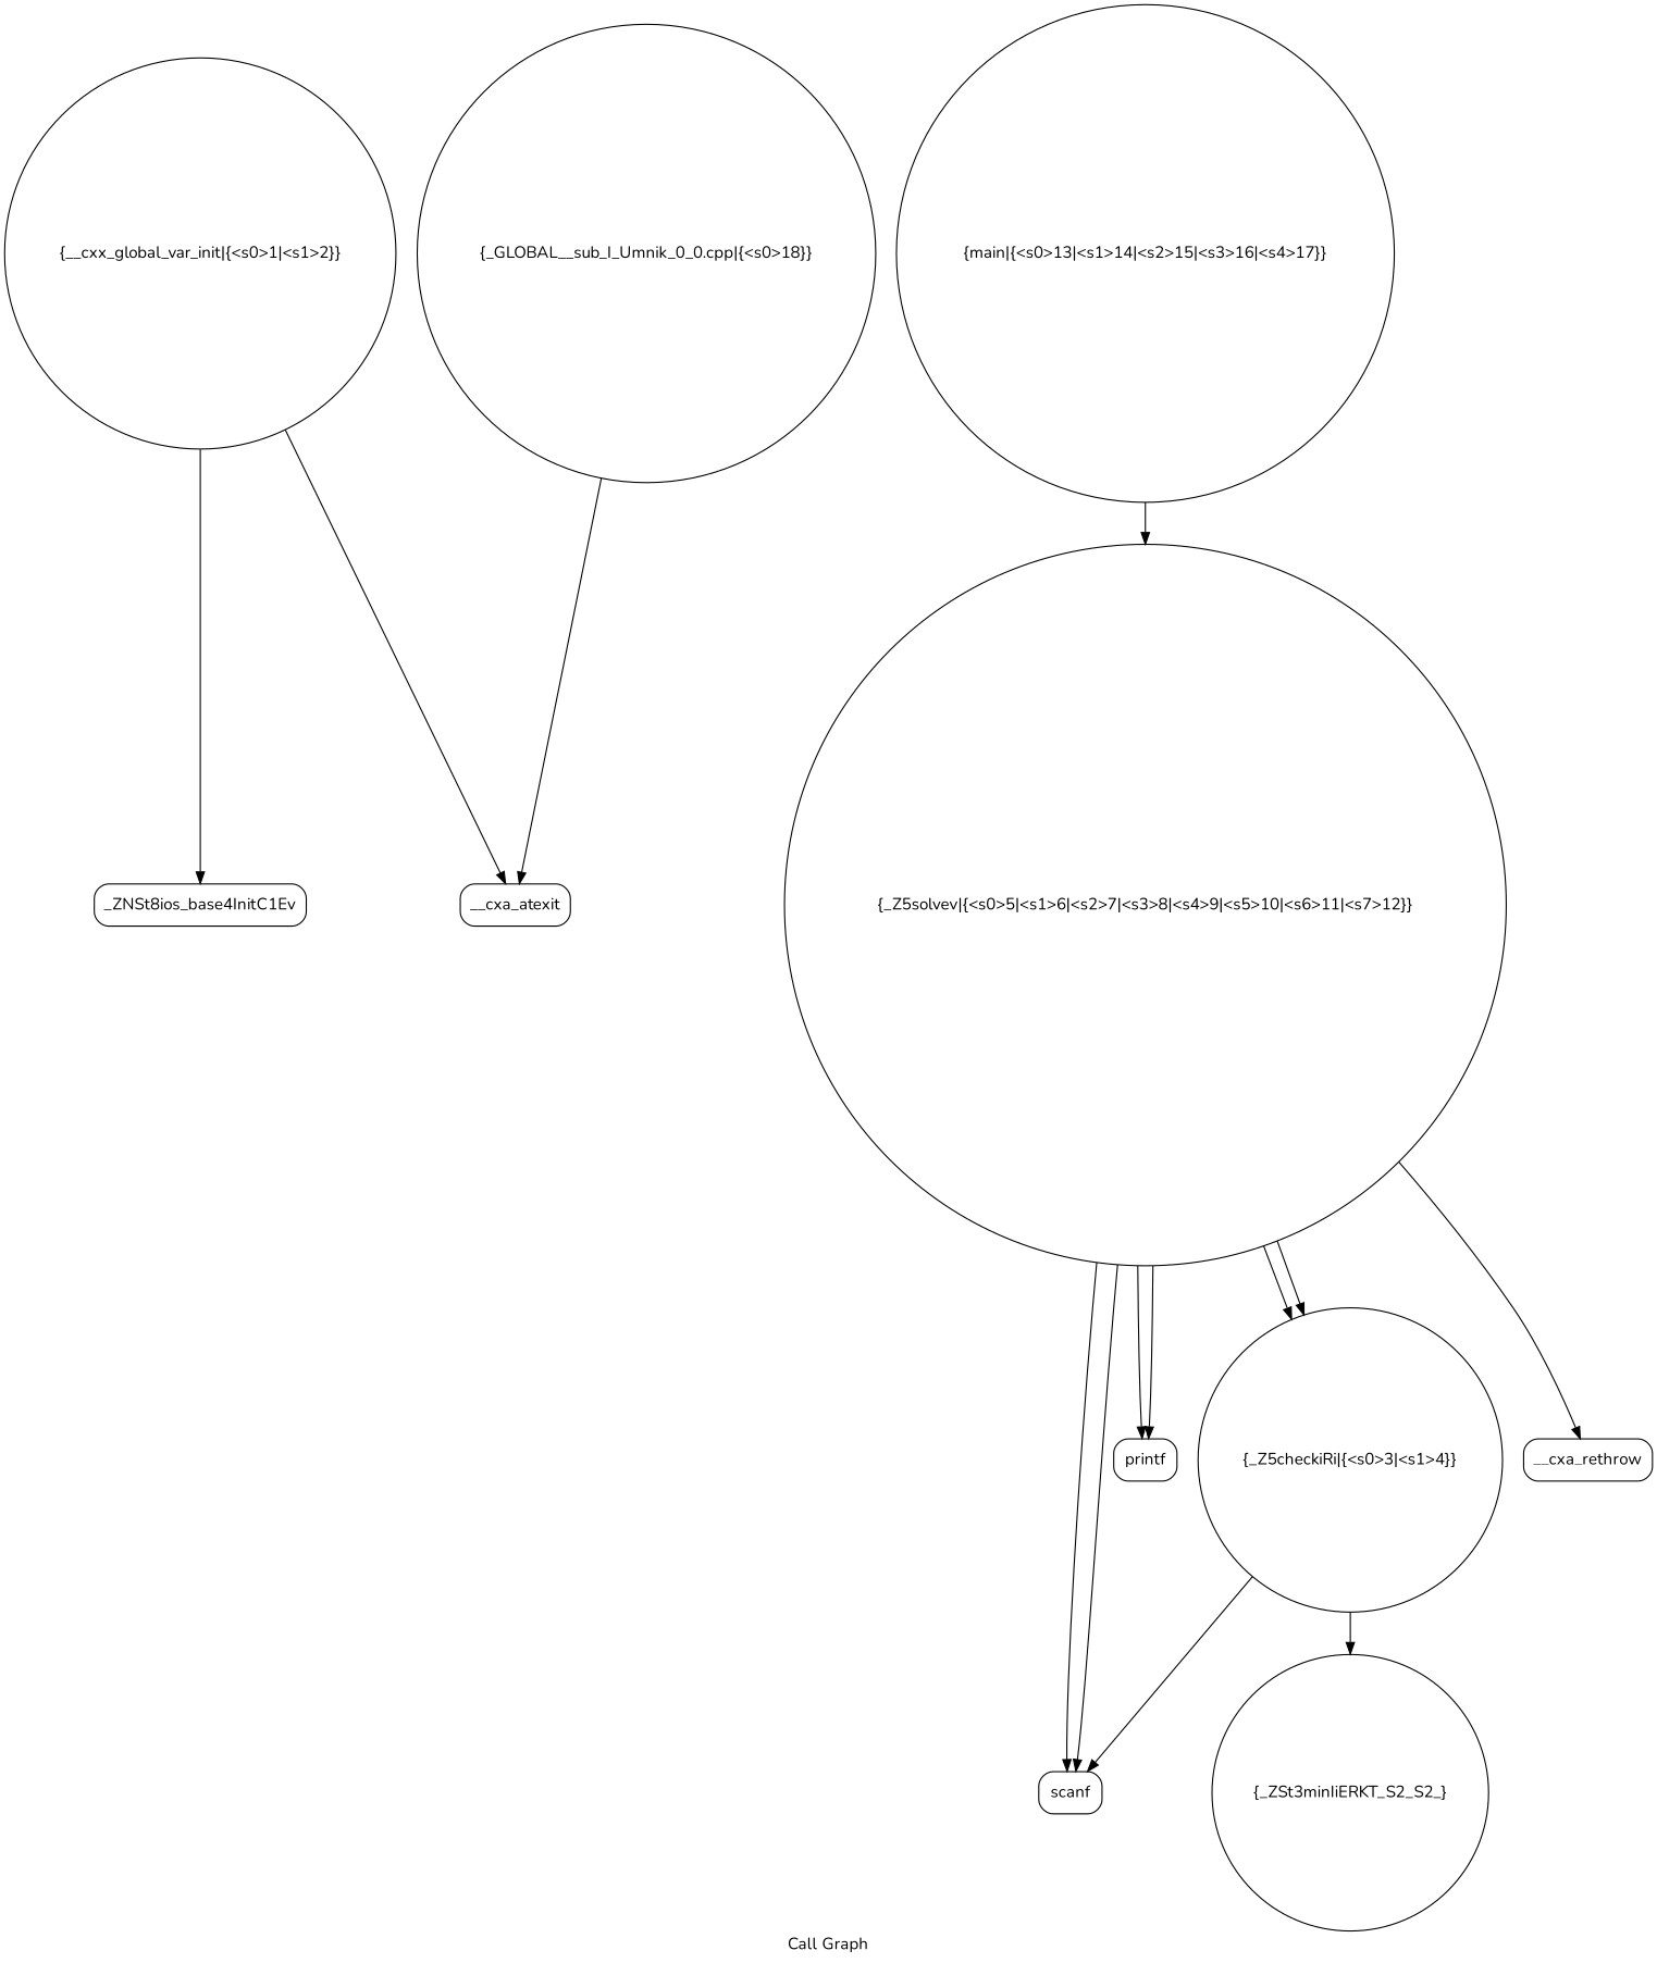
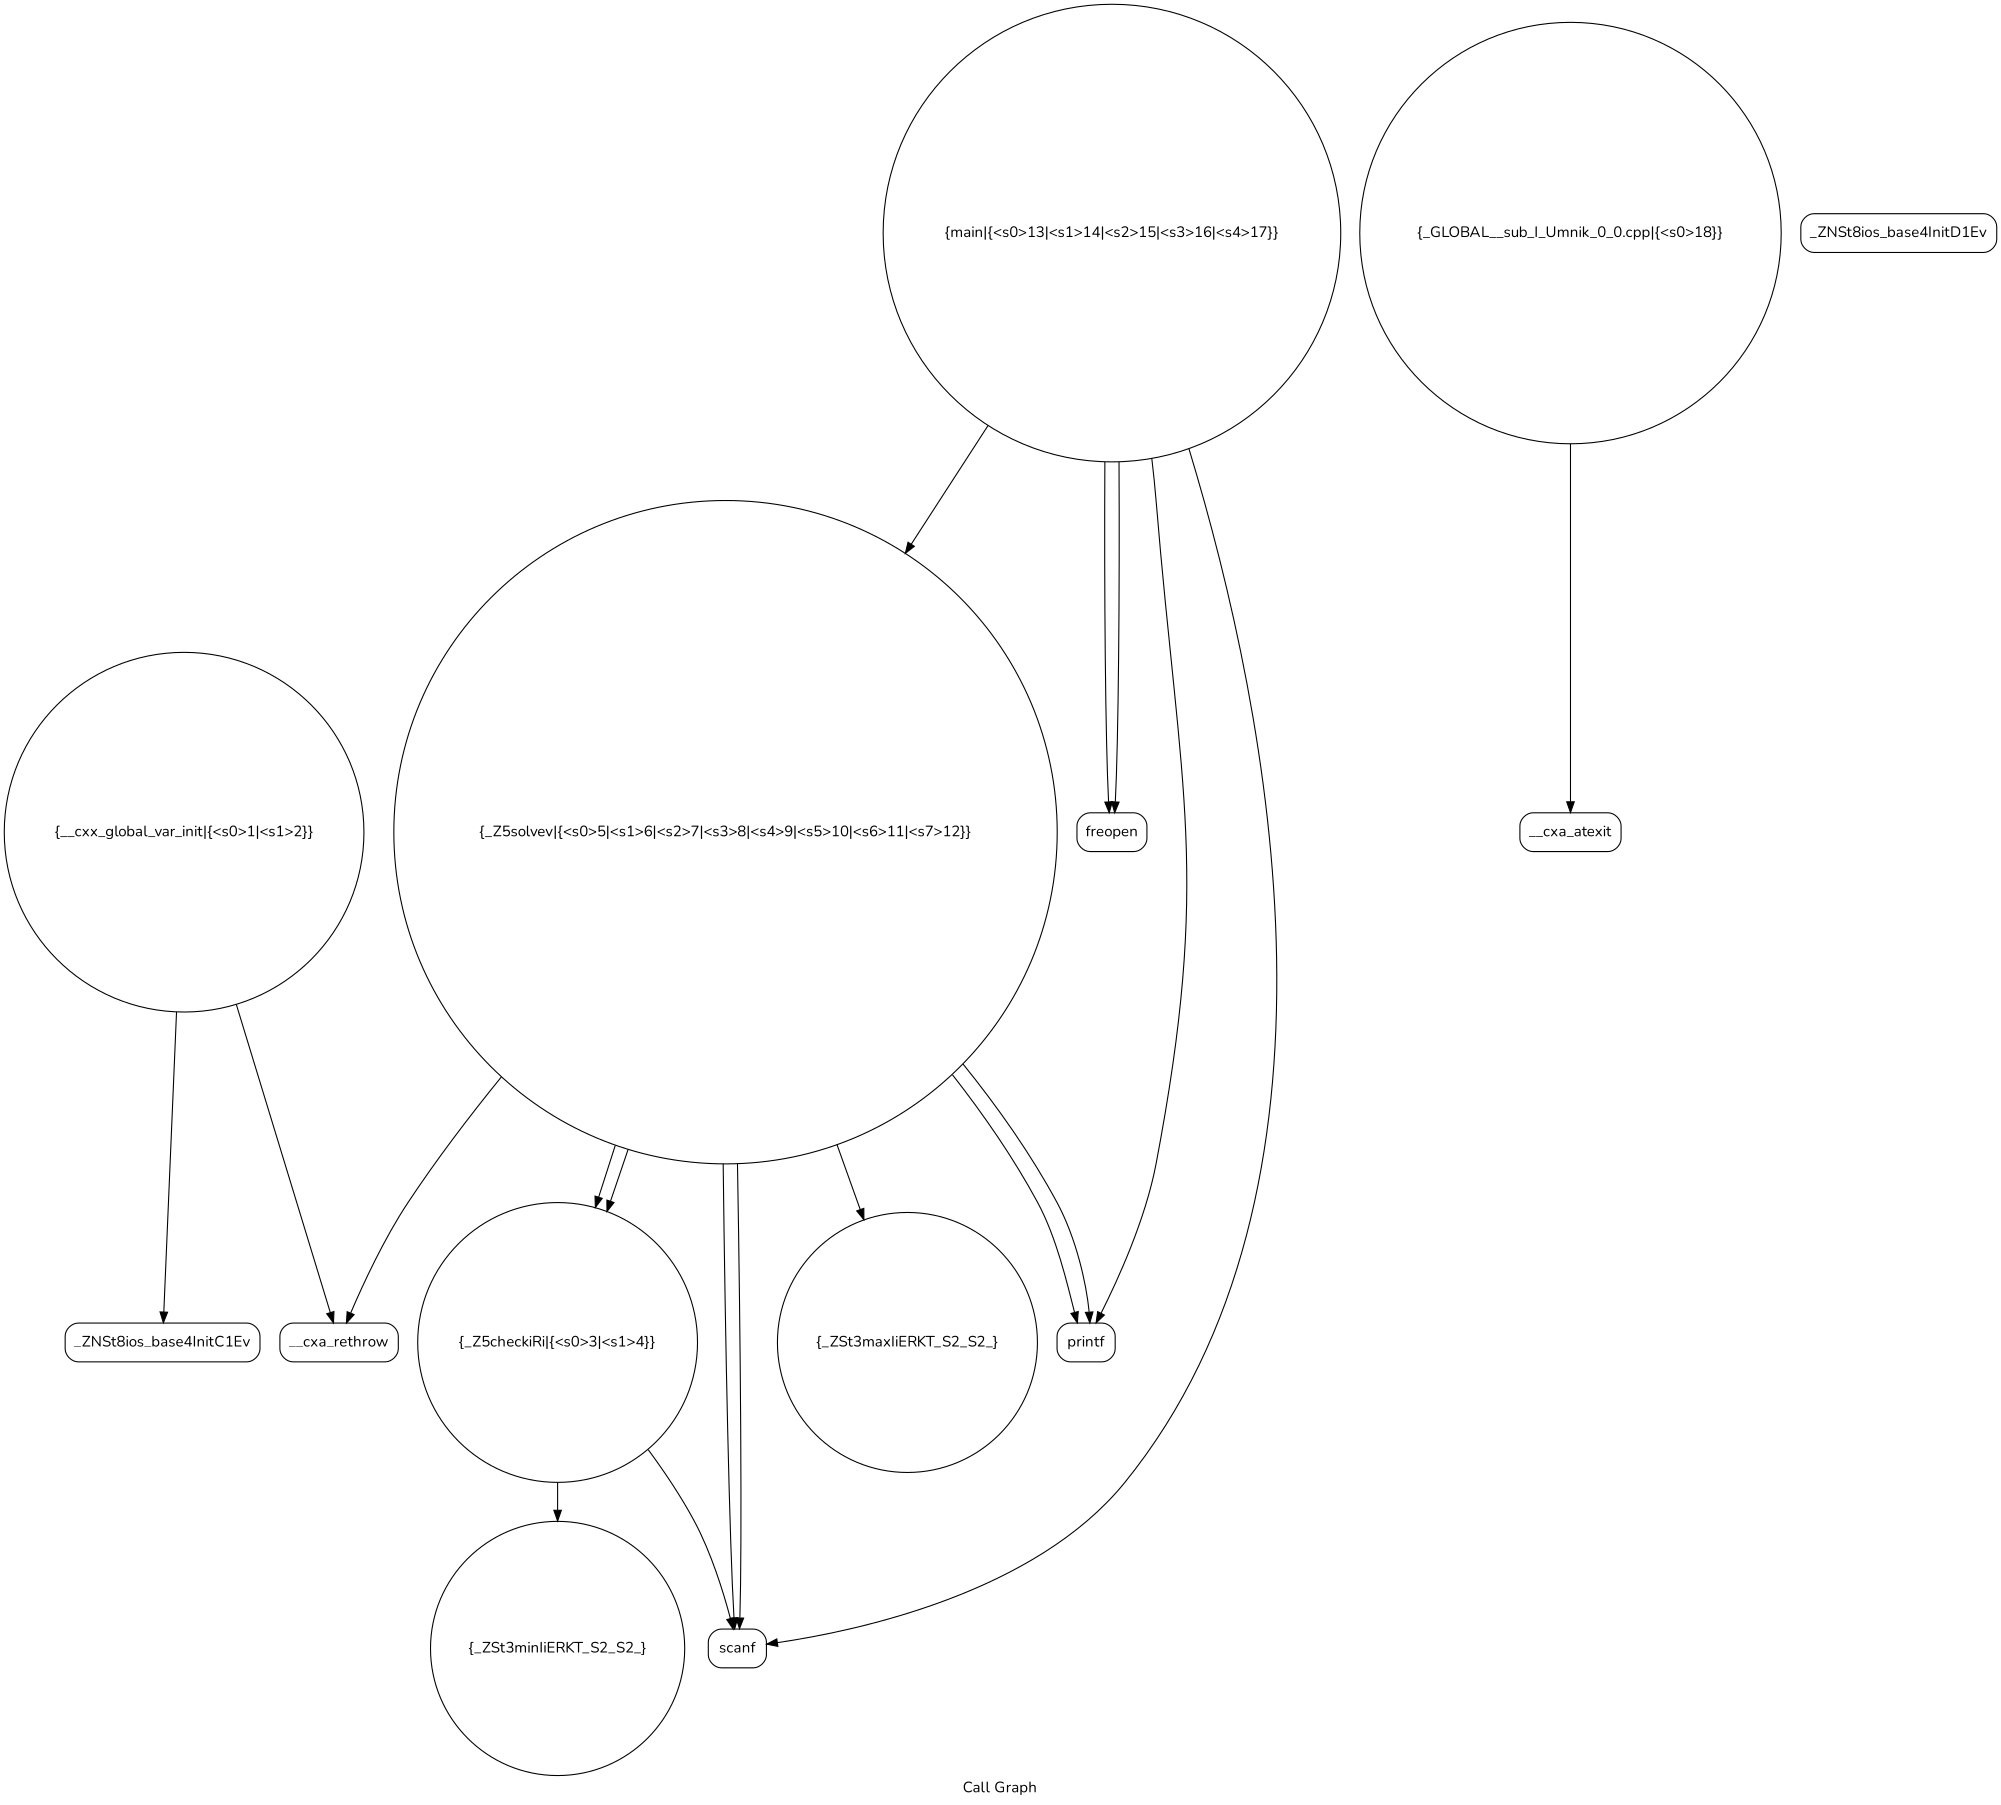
  digraph {
    fontname=Nunito
    label="Call Graph"
    node [fontname=Nunito shape=circle]
    edge [color=black fontname=Nunito tailport=s0]
    n1 [label="{__cxx_global_var_init|{<s0>1|<s1>2}}"]
    n2 [label="{_ZNSt8ios_base4InitC1Ev}" shape=Mrecord]
    n3 [label="{__cxa_atexit}" shape=Mrecord]
    n4 [label="{_Z5solvev|{<s0>5|<s1>6|<s2>7|<s3>8|<s4>9|<s5>10|<s6>11|<s7>12}}"]
    n5 [label="{scanf}" shape=Mrecord]
+   n6 [label="{_ZSt3maxIiERKT_S2_S2_}"]
    n7 [label="{printf}" shape=Mrecord]
    n8 [label="{_Z5checkiRi|{<s0>3|<s1>4}}"]
    n9 [label="{__cxa_rethrow}" shape=Mrecord]
    n10 [label="{_ZSt3minIiERKT_S2_S2_}"]
+   n11 [label="{_ZNSt8ios_base4InitD1Ev}" shape=Mrecord]
    n12 [label="{main|{<s0>13|<s1>14|<s2>15|<s3>16|<s4>17}}"]
+   n13 [label="{freopen}" shape=Mrecord]
    n14 [label="{_GLOBAL__sub_I_Umnik_0_0.cpp|{<s0>18}}"]
    n1 -> n2
-   n1 -> n3 [tailport=s1]
+   n1 -> n9 [tailport=s1]
    n4 -> n5
    n4 -> n5 [tailport=s1]
+   n4 -> n6 [tailport=s2]
    n4 -> n7 [tailport=s3]
    n4 -> n7 [tailport=s7]
    n4 -> n8 [tailport=s4]
    n4 -> n8 [tailport=s5]
    n4 -> n9 [tailport=s6]
    n8 -> n5 [tailport=s1]
    n8 -> n10
    n12 -> n4 [tailport=s4]
+   n12 -> n5 [tailport=s2]
+   n12 -> n7 [tailport=s3]
+   n12 -> n13
+   n12 -> n13 [tailport=s1]
    n14 -> n3
  }
